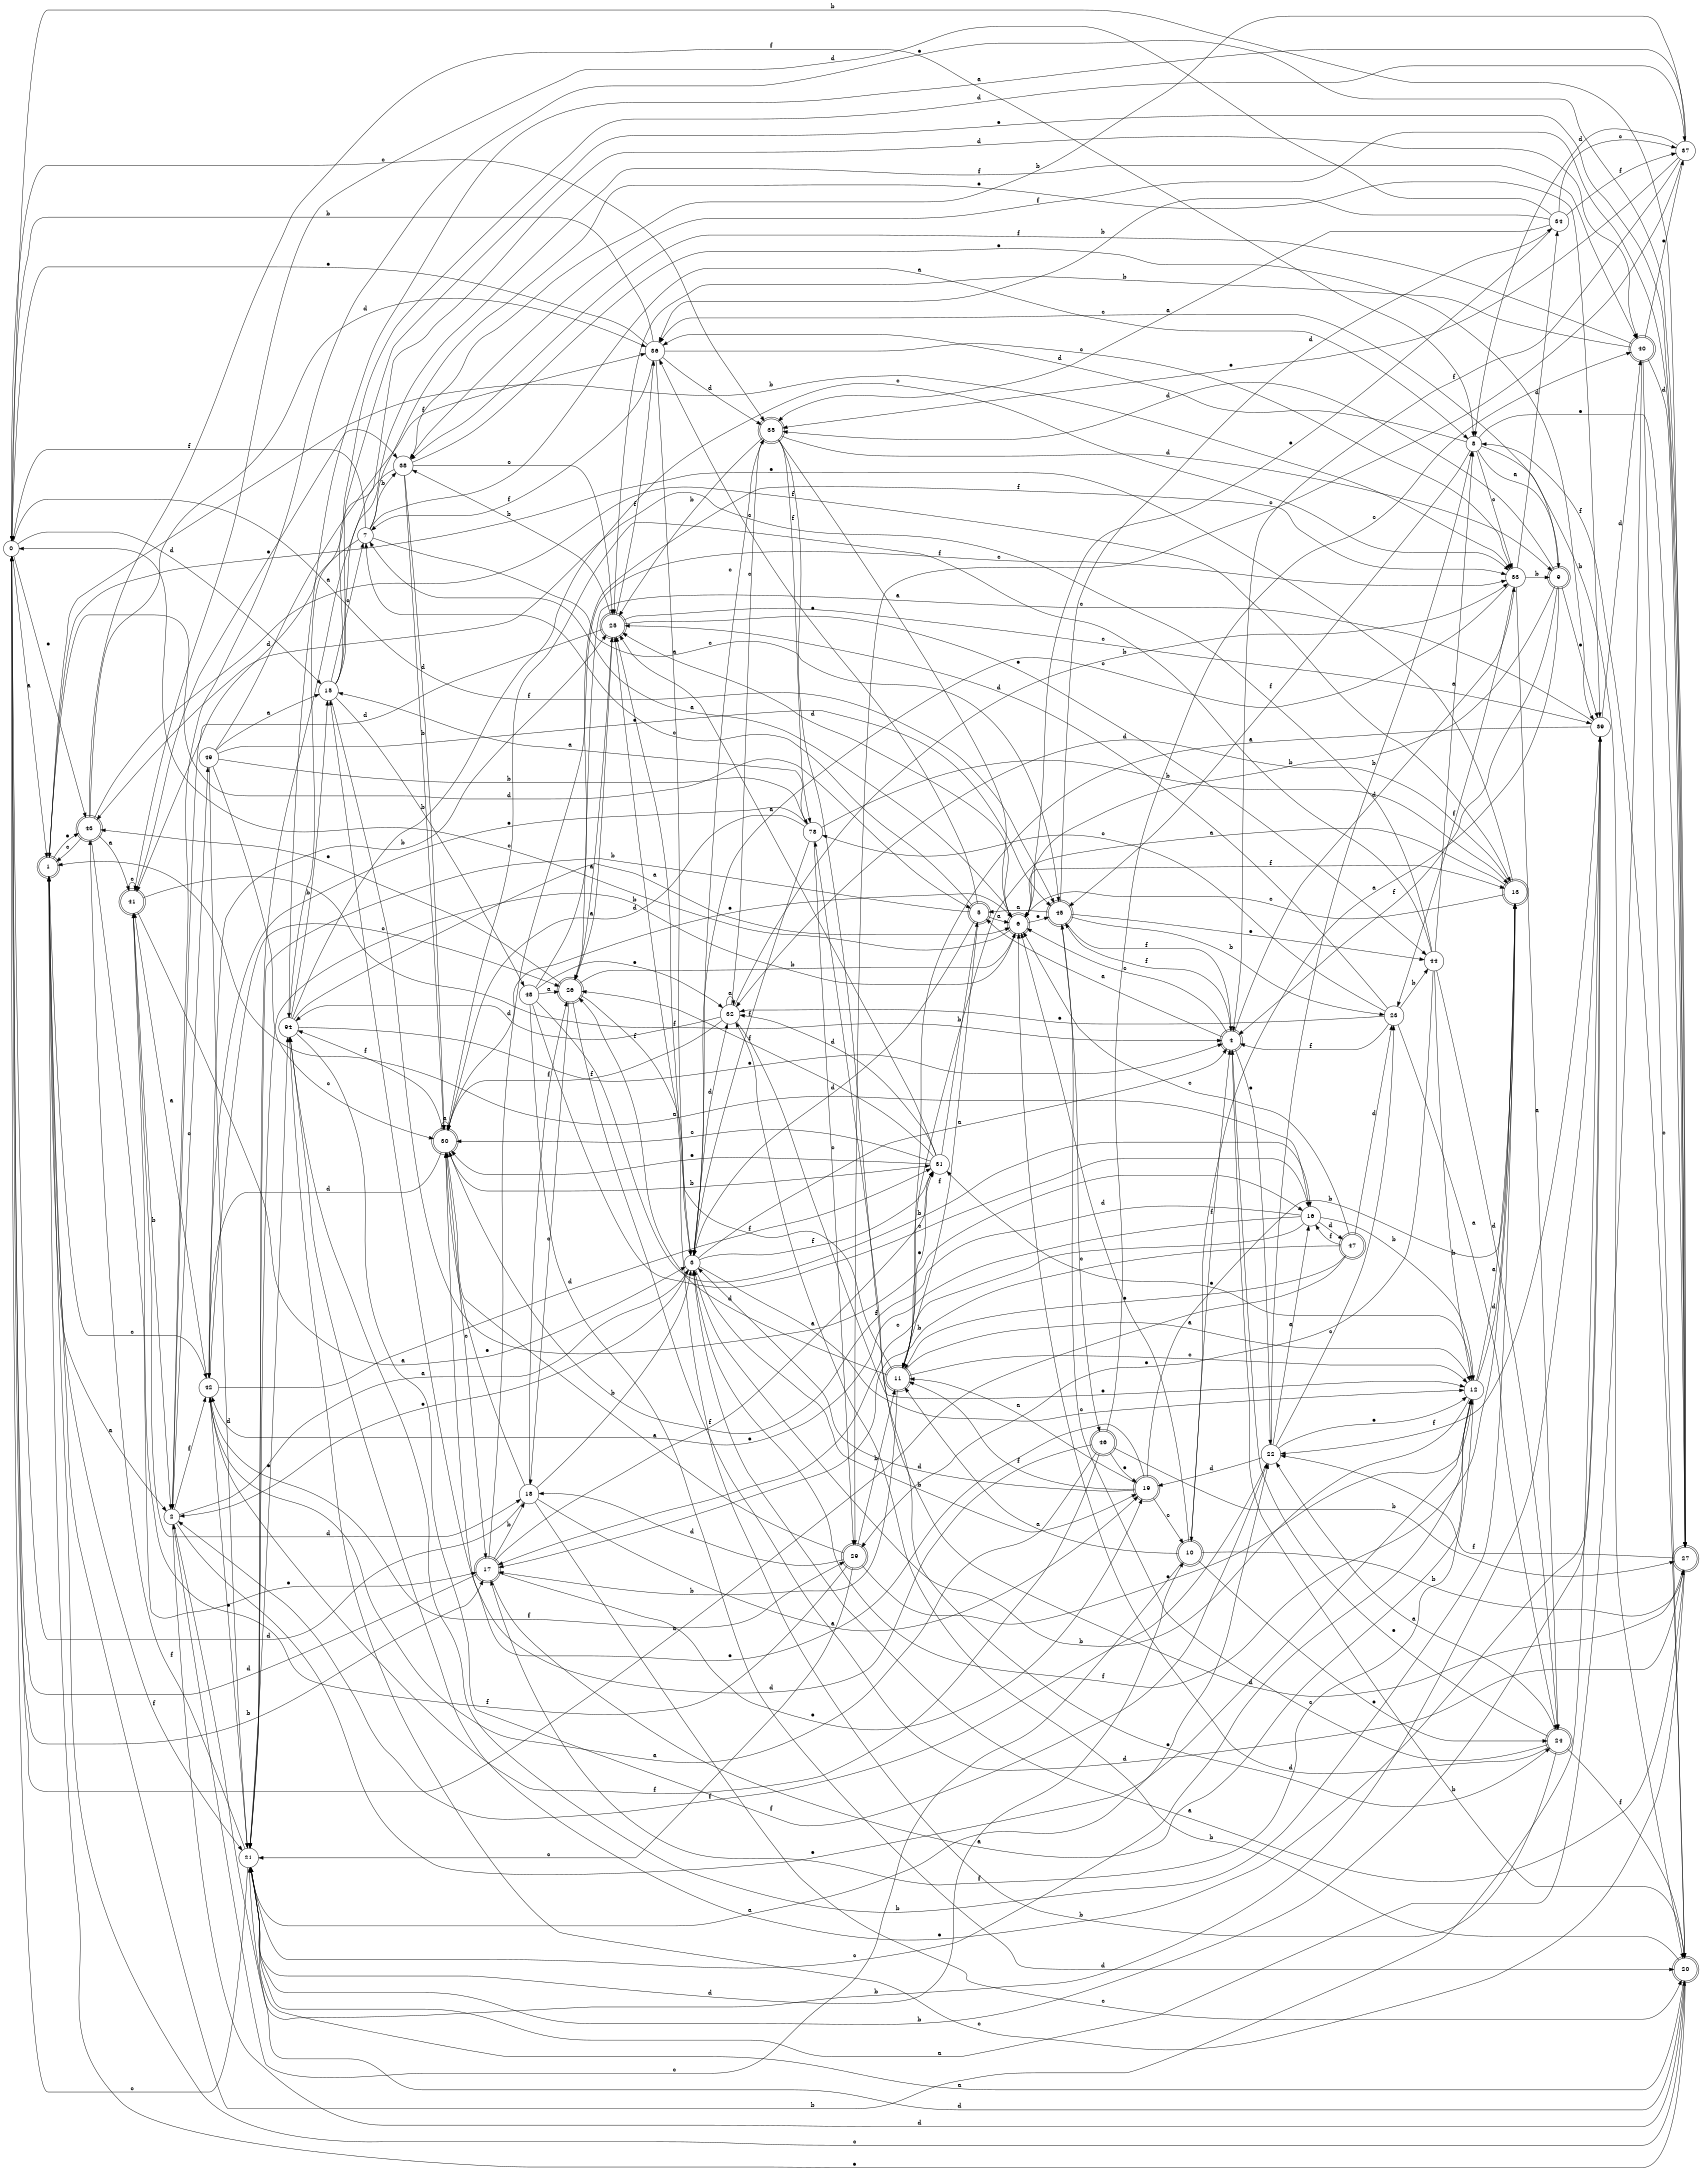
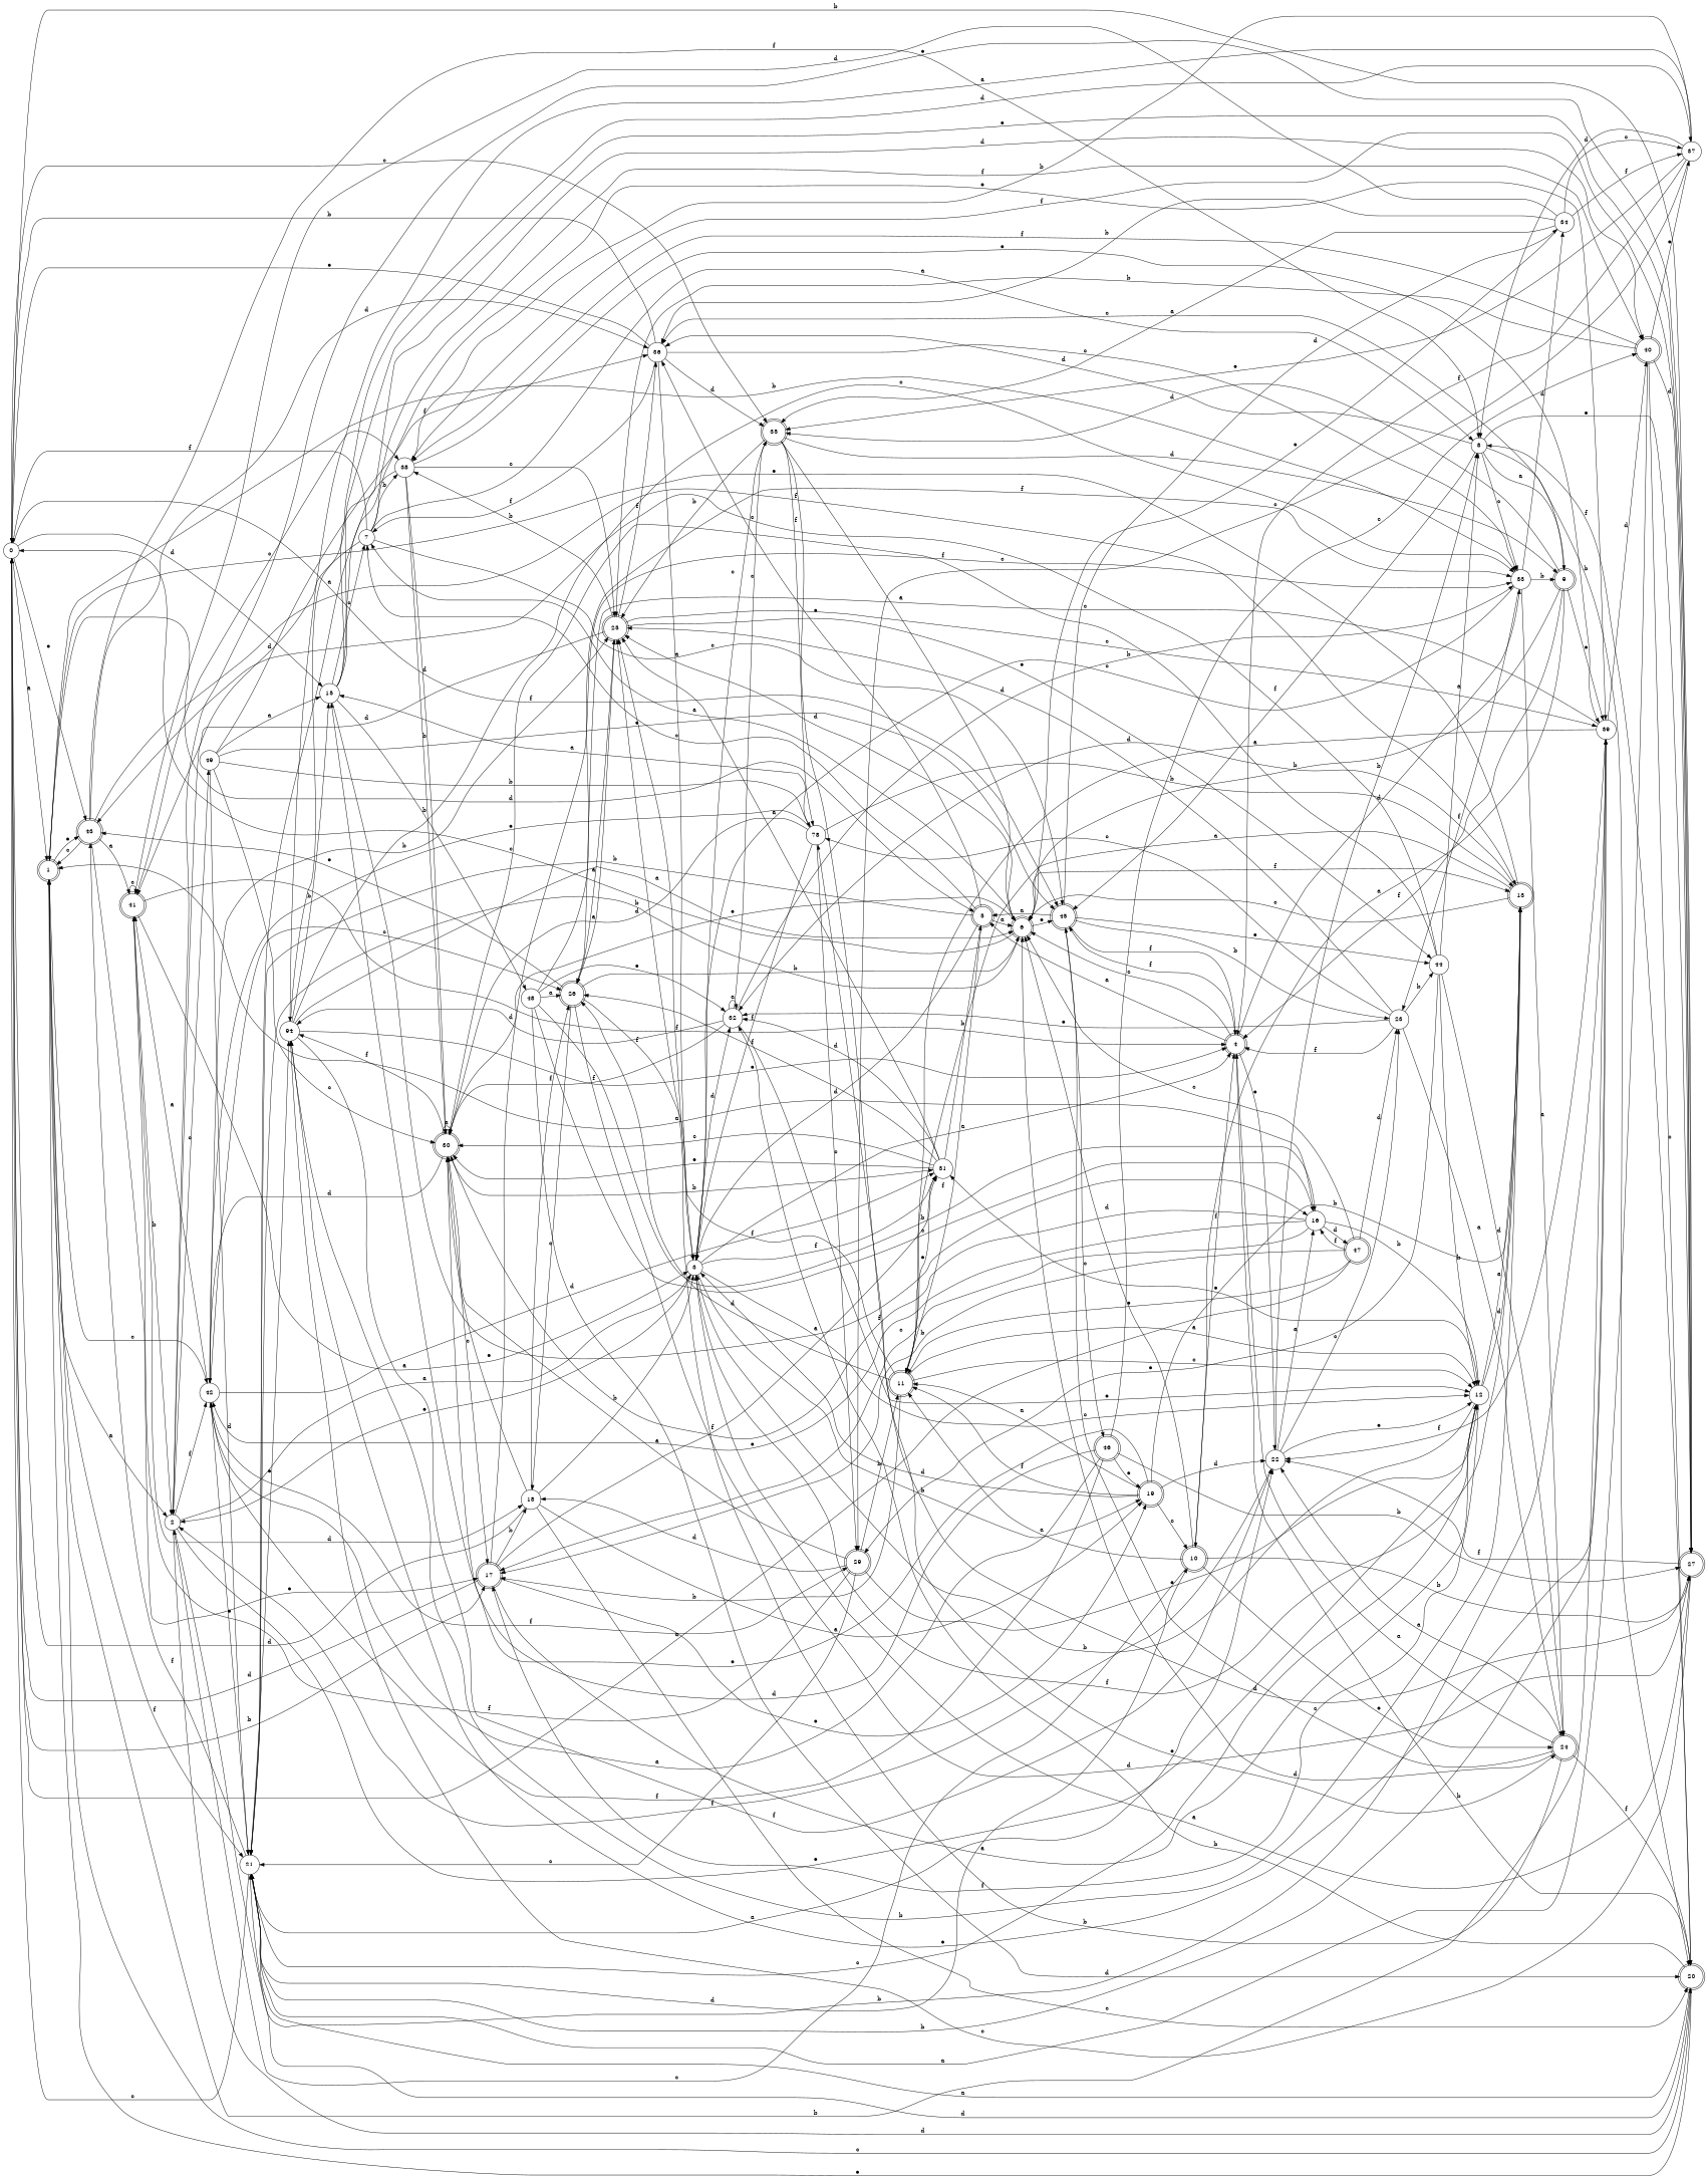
  digraph {
    rankdir=LR
    node [color=black fillcolor=white shape=circle style=filled]
    n1 [label=0]
    n2 [label=1 shape=doublecircle style="rounded,filled"]
    n3 [label=15]
    n4 [label=17 shape=doublecircle style="rounded,filled"]
    n5 [label=35 shape=doublecircle style="rounded,filled"]
    n6 [label=43 shape=doublecircle style="rounded,filled"]
    n7 [label=45 shape=doublecircle style="rounded,filled"]
    n8 [label=2]
    n9 [label=5 shape=doublecircle style="rounded,filled"]
    n10 [label=21]
    n11 [label=33]
    n12 [label=42]
    n13 [label=7]
    n14 [label=27 shape=doublecircle style="rounded,filled"]
    n15 [label=16]
    n16 [label=40 shape=doublecircle style="rounded,filled"]
    n17 [label=48]
    n18 [label=12]
    n19 [label=19 shape=doublecircle style="rounded,filled"]
    n20 [label=31]
    n21 [label=18]
    n22 [label=3]
    n23 [label=6 shape=doublecircle style="rounded,filled"]
    n24 [label=25 shape=doublecircle style="rounded,filled"]
    n25 [label=9 shape=doublecircle style="rounded,filled"]
    n26 [label=24 shape=doublecircle style="rounded,filled"]
    n27 [label=78]
    n28 [label=36]
    n29 [label=13 shape=doublecircle style="rounded,filled"]
    n30 [label=8]
    n31 [label=41 shape=doublecircle style="rounded,filled"]
    n32 [label=4 shape=doublecircle style="rounded,filled"]
    n33 [label=23]
    n34 [label=44]
    n35 [label=34]
    n36 [label=46 shape=doublecircle style="rounded,filled"]
    n37 [label=20 shape=doublecircle style="rounded,filled"]
    n38 [label=39]
    n39 [label=49]
    n40 [label=11 shape=doublecircle style="rounded,filled"]
    n41 [label=22]
    n42 [label=10 shape=doublecircle style="rounded,filled"]
    n43 [label=94]
    n44 [label=26 shape=doublecircle style="rounded,filled"]
    n45 [label=29 shape=doublecircle style="rounded,filled"]
    n46 [label=32]
    n47 [label=30 shape=doublecircle style="rounded,filled"]
    n48 [label=38]
    n49 [label=37]
    n50 [label=47 shape=doublecircle style="rounded,filled"]
    n1 -> n2 [label=a]
    n1 -> n3 [label=d]
    n1 -> n4 [label=b]
    n1 -> n5 [label=c]
    n1 -> n6 [label=e]
    n1 -> n7 [label=f]
    n2 -> n6 [label=e]
    n2 -> n8 [label=a]
    n2 -> n9 [label=d]
    n2 -> n10 [label=f]
    n2 -> n11 [label=b]
    n2 -> n12 [label=c]
    n3 -> n13 [label=c]
    n3 -> n14 [label=e]
    n3 -> n15 [label=a]
    n3 -> n16 [label=d]
    n3 -> n16 [label=f]
    n3 -> n17 [label=b]
    n4 -> n1 [label=d]
    n4 -> n11 [label=c]
    n4 -> n18 [label=a]
    n4 -> n19 [label=e]
    n4 -> n20 [label=f]
    n4 -> n21 [label=b]
    n5 -> n22 [label=c]
    n5 -> n23 [label=a]
    n5 -> n24 [label=b]
    n5 -> n25 [label=d]
    n5 -> n26 [label=e]
    n5 -> n27 [label=f]
    n6 -> n2 [label=c]
    n6 -> n4 [label=e]
    n6 -> n28 [label=d]
    n6 -> n29 [label=f]
    n6 -> n30 [label=f]
    n6 -> n31 [label=a]
    n7 -> n9 [label=a]
    n7 -> n32 [label=f]
    n7 -> n33 [label=b]
    n7 -> n34 [label=e]
    n7 -> n35 [label=d]
    n7 -> n36 [label=c]
    n8 -> n12 [label=f]
    n8 -> n18 [label=e]
    n8 -> n22 [label=a]
    n8 -> n37 [label=d]
    n8 -> n38 [label=b]
    n8 -> n39 [label=c]
    n9 -> n10 [label=b]
    n9 -> n13 [label=c]
    n9 -> n22 [label=d]
    n9 -> n23 [label=a]
    n9 -> n28 [label=e]
    n9 -> n40 [label=f]
    n10 -> n1 [label=c]
    n10 -> n6 [label=f]
    n10 -> n38 [label=b]
    n10 -> n41 [label=a]
    n10 -> n42 [label=d]
    n10 -> n43 [label=e]
    n11 -> n22 [label=c]
    n11 -> n25 [label=b]
    n11 -> n26 [label=a]
    n11 -> n33 [label=f]
    n11 -> n35 [label=d]
    n12 -> n10 [label=e]
    n12 -> n20 [label=d]
    n12 -> n24 [label=b]
    n12 -> n31 [label=a]
    n12 -> n44 [label=c]
    n12 -> n45 [label=f]
    n13 -> n1 [label=f]
    n13 -> n7 [label=c]
    n13 -> n8 [label=d]
    n13 -> n30 [label=a]
    n13 -> n38 [label=e]
    n13 -> n48 [label=b]
    n14 -> n1 [label=b]
    n14 -> n8 [label=e]
    n14 -> n22 [label=a]
    n14 -> n27 [label=d]
    n14 -> n41 [label=f]
    n14 -> n43 [label=c]
    n15 -> n2 [label=a]
    n15 -> n4 [label=c]
    n15 -> n12 [label=e]
    n15 -> n18 [label=b]
    n15 -> n47 [label=f]
    n15 -> n50 [label=d]
    n16 -> n10 [label=a]
    n16 -> n14 [label=d]
    n16 -> n24 [label=b]
    n16 -> n37 [label=c]
    n16 -> n48 [label=f]
    n16 -> n49 [label=e]
    n17 -> n11 [label=f]
    n17 -> n15 [label=b]
    n17 -> n15 [label=c]
    n17 -> n37 [label=d]
    n17 -> n44 [label=a]
    n17 -> n46 [label=e]
    n18 -> n4 [label=f]
    n18 -> n10 [label=c]
    n18 -> n20 [label=e]
    n18 -> n22 [label=b]
    n18 -> n29 [label=a]
    n18 -> n29 [label=d]
    n19 -> n3 [label=e]
    n19 -> n22 [label=d]
    n19 -> n29 [label=b]
    n19 -> n40 [label=a]
    n19 -> n40 [label=f]
    n19 -> n42 [label=c]
    n20 -> n9 [label=b]
    n20 -> n24 [label=a]
    n20 -> n44 [label=f]
    n20 -> n46 [label=d]
    n20 -> n47 [label=c]
    n20 -> n47 [label=e]
    n21 -> n1 [label=d]
    n21 -> n19 [label=a]
    n21 -> n22 [label=b]
    n21 -> n37 [label=c]
    n21 -> n44 [label=f]
    n21 -> n47 [label=e]
    n22 -> n8 [label=e]
    n22 -> n18 [label=c]
    n22 -> n19 [label=b]
    n22 -> n20 [label=f]
    n22 -> n32 [label=a]
    n22 -> n46 [label=d]
    n23 -> n1 [label=c]
    n23 -> n7 [label=e]
    n23 -> n10 [label=b]
    n23 -> n13 [label=a]
    n23 -> n24 [label=d]
    n23 -> n29 [label=f]
    n24 -> n28 [label=f]
    n24 -> n31 [label=d]
    n24 -> n34 [label=e]
    n24 -> n38 [label=c]
    n24 -> n44 [label=a]
    n24 -> n48 [label=b]
    n25 -> n5 [label=d]
    n25 -> n23 [label=b]
    n25 -> n28 [label=c]
    n25 -> n32 [label=f]
    n25 -> n38 [label=e]
    n25 -> n42 [label=a]
    n26 -> n7 [label=c]
    n26 -> n23 [label=d]
    n26 -> n24 [label=b]
-   n26 -> n32 [label=e]
+   n26 -> n32 [label=a]
    n26 -> n37 [label=f]
    n26 -> n41 [label=a]
    n27 -> n3 [label=a]
    n27 -> n12 [label=e]
    n27 -> n22 [label=f]
    n27 -> n29 [label=b]
    n27 -> n45 [label=c]
    n27 -> n47 [label=d]
    n28 -> n1 [label=b]
    n28 -> n1 [label=e]
    n28 -> n5 [label=d]
    n28 -> n11 [label=c]
    n28 -> n13 [label=f]
    n28 -> n22 [label=a]
    n29 -> n2 [label=e]
    n29 -> n22 [label=f]
    n29 -> n23 [label=c]
    n29 -> n40 [label=a]
    n29 -> n43 [label=b]
    n29 -> n46 [label=d]
    n30 -> n7 [label=f]
    n30 -> n11 [label=c]
    n30 -> n14 [label=e]
    n30 -> n25 [label=a]
    n30 -> n28 [label=d]
    n30 -> n37 [label=b]
    n31 -> n8 [label=b]
    n31 -> n21 [label=d]
    n31 -> n22 [label=a]
    n31 -> n31 [label=c]
    n31 -> n32 [label=f]
-   n31 -> n48 [label=e]
+   n31 -> n48 [label=c]
    n32 -> n7 [label=f]
    n32 -> n9 [label=a]
    n32 -> n11 [label=d]
    n32 -> n23 [label=c]
    n32 -> n37 [label=b]
    n32 -> n41 [label=e]
    n33 -> n24 [label=d]
    n33 -> n26 [label=a]
    n33 -> n27 [label=c]
    n33 -> n32 [label=f]
    n33 -> n34 [label=b]
    n33 -> n46 [label=e]
    n34 -> n6 [label=c]
    n34 -> n18 [label=b]
    n34 -> n26 [label=d]
    n34 -> n30 [label=a]
    n34 -> n45 [label=e]
    n34 -> n47 [label=f]
    n35 -> n5 [label=a]
    n35 -> n23 [label=e]
    n35 -> n28 [label=b]
    n35 -> n31 [label=d]
    n35 -> n49 [label=c]
    n35 -> n49 [label=f]
    n36 -> n12 [label=a]
    n36 -> n12 [label=f]
    n36 -> n14 [label=b]
    n36 -> n16 [label=c]
    n36 -> n19 [label=e]
    n36 -> n47 [label=d]
    n37 -> n2 [label=c]
    n37 -> n2 [label=e]
    n37 -> n10 [label=a]
    n37 -> n10 [label=d]
    n37 -> n30 [label=f]
    n37 -> n46 [label=b]
    n38 -> n2 [label=b]
    n38 -> n16 [label=d]
    n38 -> n40 [label=a]
    n38 -> n41 [label=f]
    n38 -> n43 [label=e]
    n38 -> n44 [label=c]
    n39 -> n3 [label=a]
    n39 -> n7 [label=e]
    n39 -> n10 [label=d]
    n39 -> n27 [label=b]
    n39 -> n28 [label=f]
    n39 -> n47 [label=c]
    n40 -> n4 [label=b]
    n40 -> n18 [label=a]
    n40 -> n18 [label=c]
    n40 -> n20 [label=e]
    n40 -> n24 [label=f]
    n40 -> n44 [label=d]
    n41 -> n8 [label=f]
    n41 -> n15 [label=a]
    n41 -> n18 [label=e]
-   n41 -> n19 [label=d]
+   n19 -> n41 [label=d]
    n41 -> n30 [label=b]
    n41 -> n33 [label=c]
    n42 -> n8 [label=c]
    n42 -> n14 [label=b]
    n42 -> n23 [label=d]
    n42 -> n26 [label=e]
    n42 -> n32 [label=f]
    n42 -> n40 [label=a]
    n43 -> n3 [label=b]
    n43 -> n11 [label=c]
    n43 -> n23 [label=a]
    n43 -> n32 [label=e]
    n43 -> n41 [label=f]
    n43 -> n49 [label=d]
    n44 -> n6 [label=e]
    n44 -> n14 [label=d]
    n44 -> n21 [label=c]
    n44 -> n22 [label=f]
    n44 -> n23 [label=b]
    n44 -> n24 [label=a]
    n45 -> n10 [label=c]
    n45 -> n18 [label=e]
    n45 -> n21 [label=d]
    n45 -> n31 [label=f]
    n45 -> n40 [label=b]
    n45 -> n47 [label=a]
    n46 -> n5 [label=c]
    n46 -> n11 [label=b]
    n46 -> n18 [label=e]
    n46 -> n43 [label=d]
    n46 -> n46 [label=a]
    n46 -> n47 [label=f]
    n47 -> n4 [label=c]
    n47 -> n12 [label=d]
    n47 -> n20 [label=b]
    n47 -> n23 [label=e]
    n47 -> n43 [label=f]
    n47 -> n47 [label=a]
    n48 -> n10 [label=a]
    n48 -> n14 [label=f]
    n48 -> n24 [label=c]
    n48 -> n38 [label=e]
    n48 -> n47 [label=b]
    n48 -> n47 [label=d]
    n49 -> n5 [label=e]
    n49 -> n30 [label=d]
    n49 -> n32 [label=f]
    n49 -> n43 [label=a]
    n49 -> n45 [label=c]
    n49 -> n48 [label=b]
    n50 -> n1 [label=a]
    n50 -> n4 [label=b]
    n50 -> n15 [label=f]
    n50 -> n23 [label=c]
    n50 -> n33 [label=d]
    n50 -> n40 [label=e]
  }
